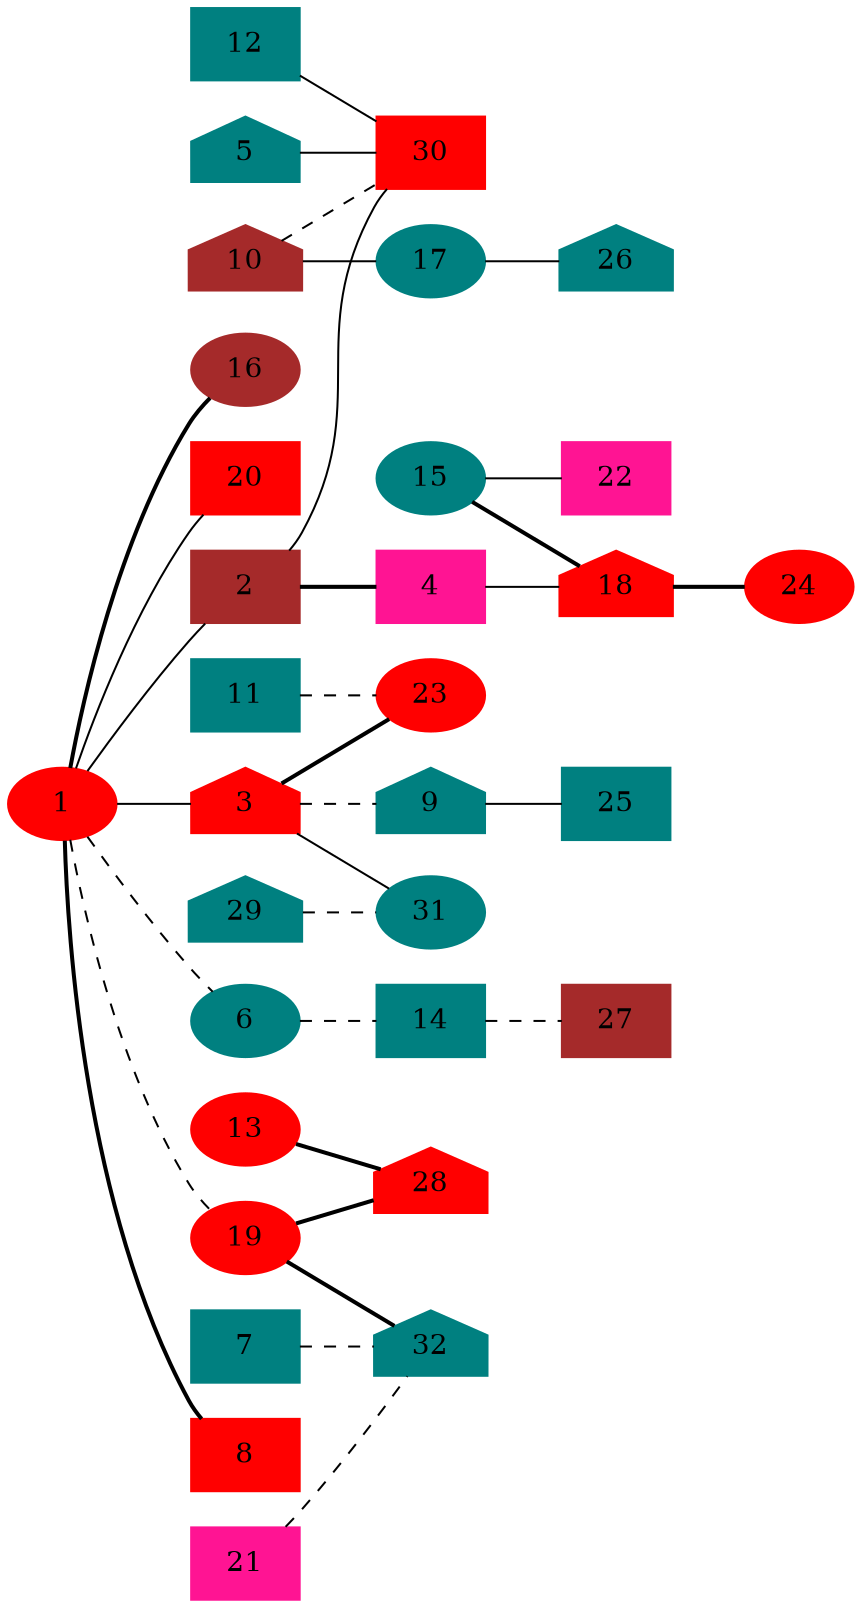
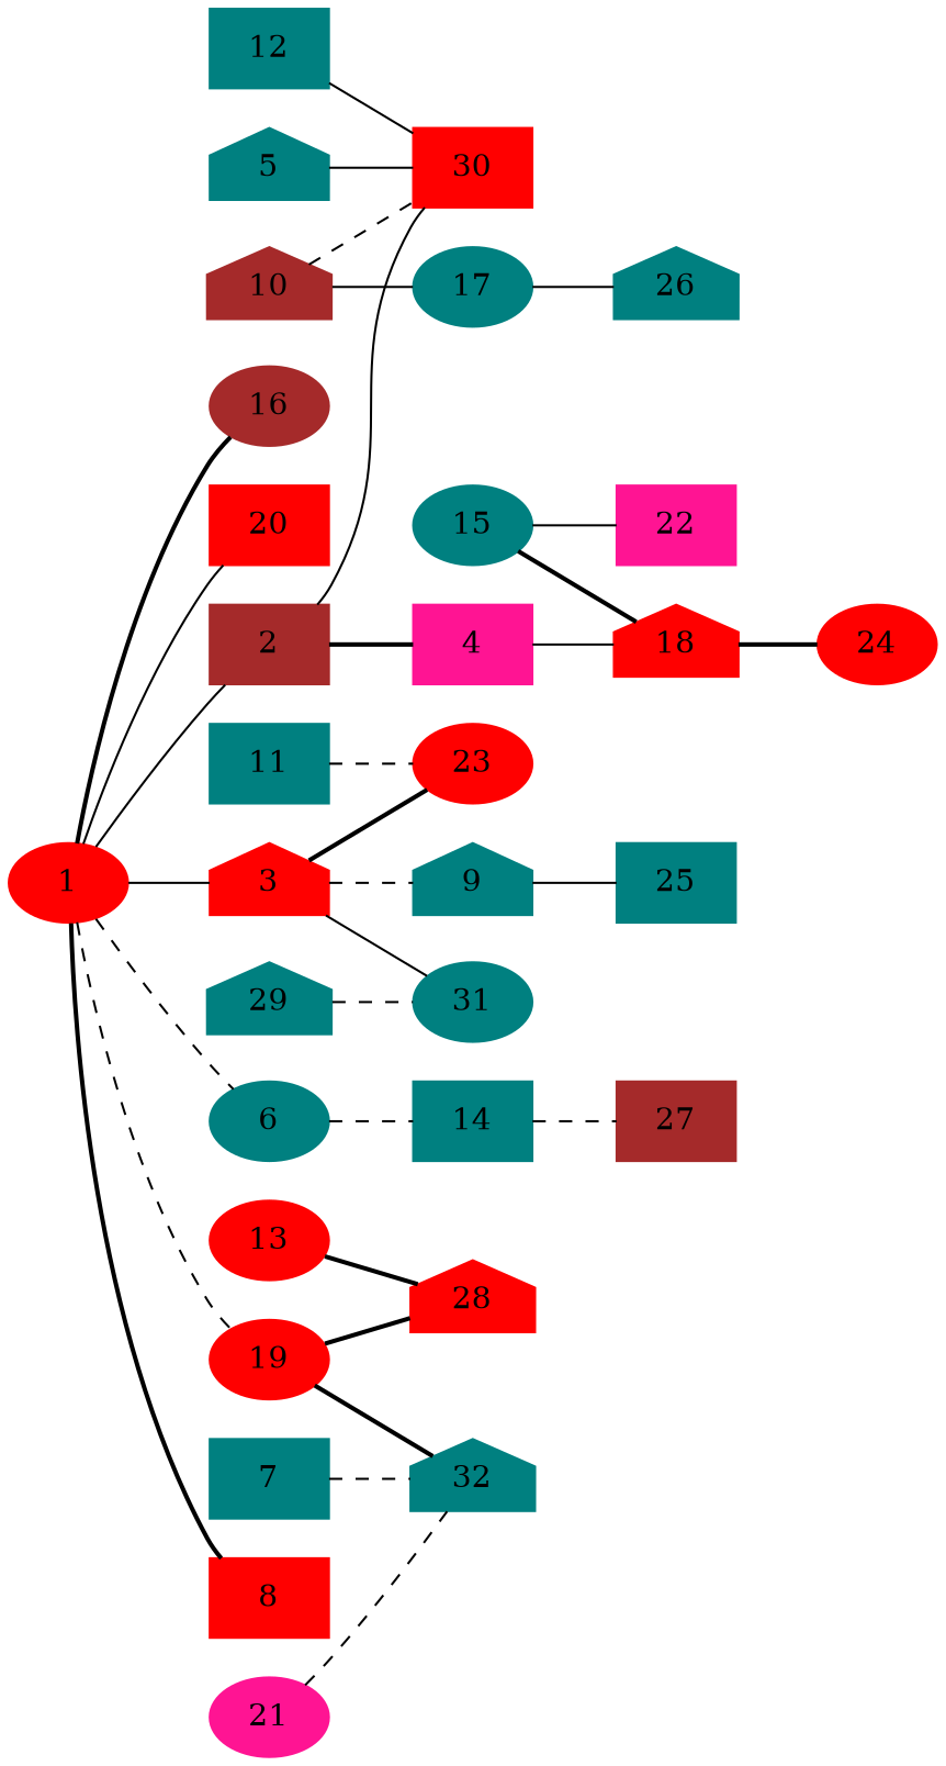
  graph {
    rankdir=LR
    node [color=teal style=filled shape=box]
    edge [weight=1.0 style=solid]
    1 [color=red shape=ellipse]
    2 [color=brown]
    3 [color=red shape=house]
    6 [shape=ellipse]
    8 [color=red]
    16 [color=brown shape=ellipse]
    19 [color=red shape=ellipse]
    20 [color=red]
    4 [color=deeppink]
    30 [color=red]
    9 [shape=house]
    23 [color=red shape=ellipse]
    31 [shape=ellipse]
    18 [color=red shape=house]
    5 [shape=house]
    14
    7
    32 [shape=house]
    25
    10 [color=brown shape=house]
    17 [shape=ellipse]
    11
    12
    13 [color=red shape=ellipse]
    28 [color=red shape=house]
    27 [color=brown]
    15 [shape=ellipse]
    22 [color=deeppink]
    26 [shape=house]
    24 [color=red shape=ellipse]
-   21 [color=deeppink]
+   21 [color=deeppink shape=ellipse]
    29 [shape=house]
    1 -- 2
    1 -- 3
    1 -- 6 [style=dashed]
    1 -- 8 [style=bold]
    1 -- 16 [style=bold]
    1 -- 19 [style=dashed]
    1 -- 20
    2 -- 4 [style=bold]
    2 -- 30
    3 -- 9 [style=dashed]
    3 -- 23 [style=bold]
    3 -- 31
    6 -- 14 [style=dashed]
    19 -- 32 [style=bold]
    19 -- 28 [style=bold]
    4 -- 18
    9 -- 25
    18 -- 24 [style=bold]
    5 -- 30
    14 -- 27 [style=dashed]
    7 -- 32 [style=dashed]
    10 -- 30 [style=dashed]
    10 -- 17
    17 -- 26
    11 -- 23 [style=dashed]
    12 -- 30
    13 -- 28 [style=bold]
    15 -- 18 [style=bold]
    15 -- 22
    21 -- 32 [style=dashed]
    29 -- 31 [style=dashed]
  }
